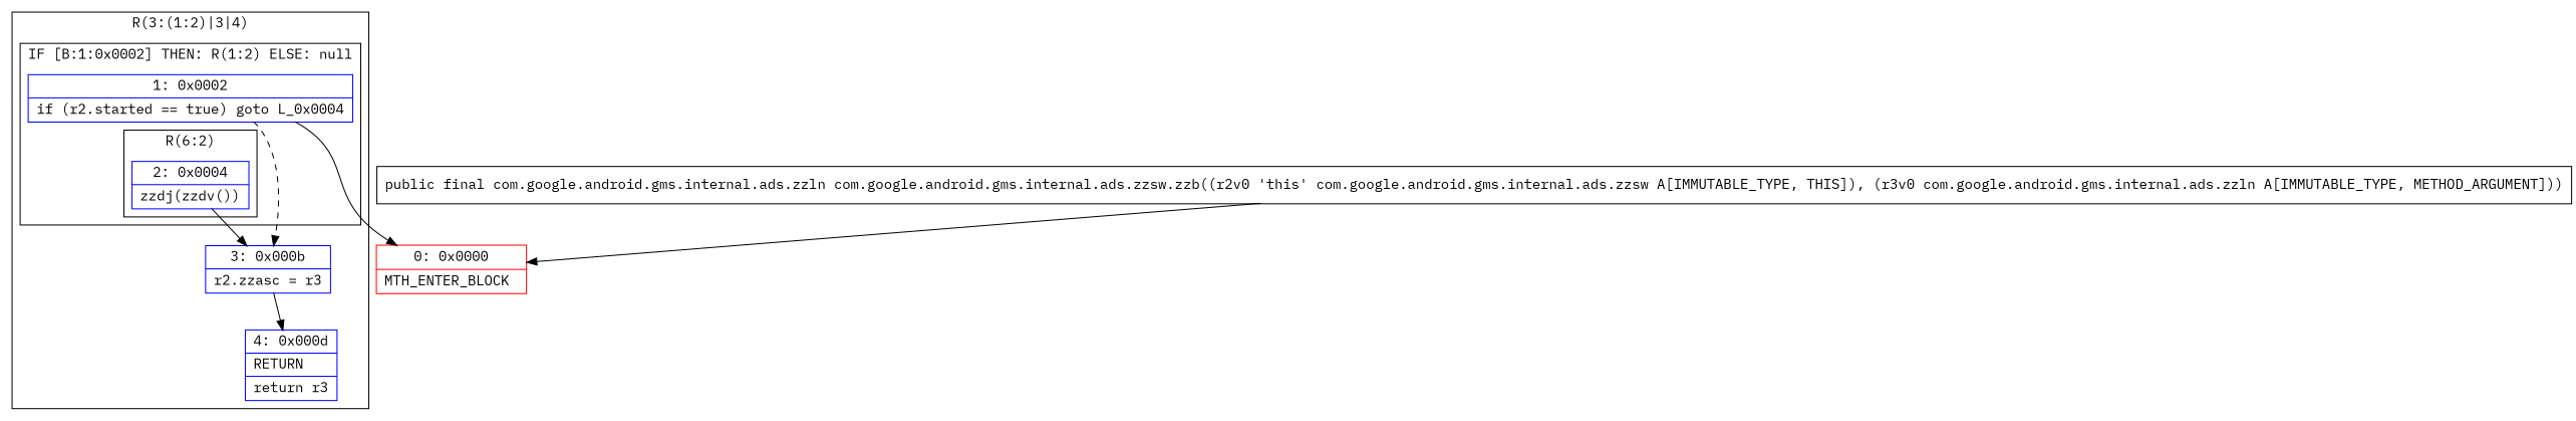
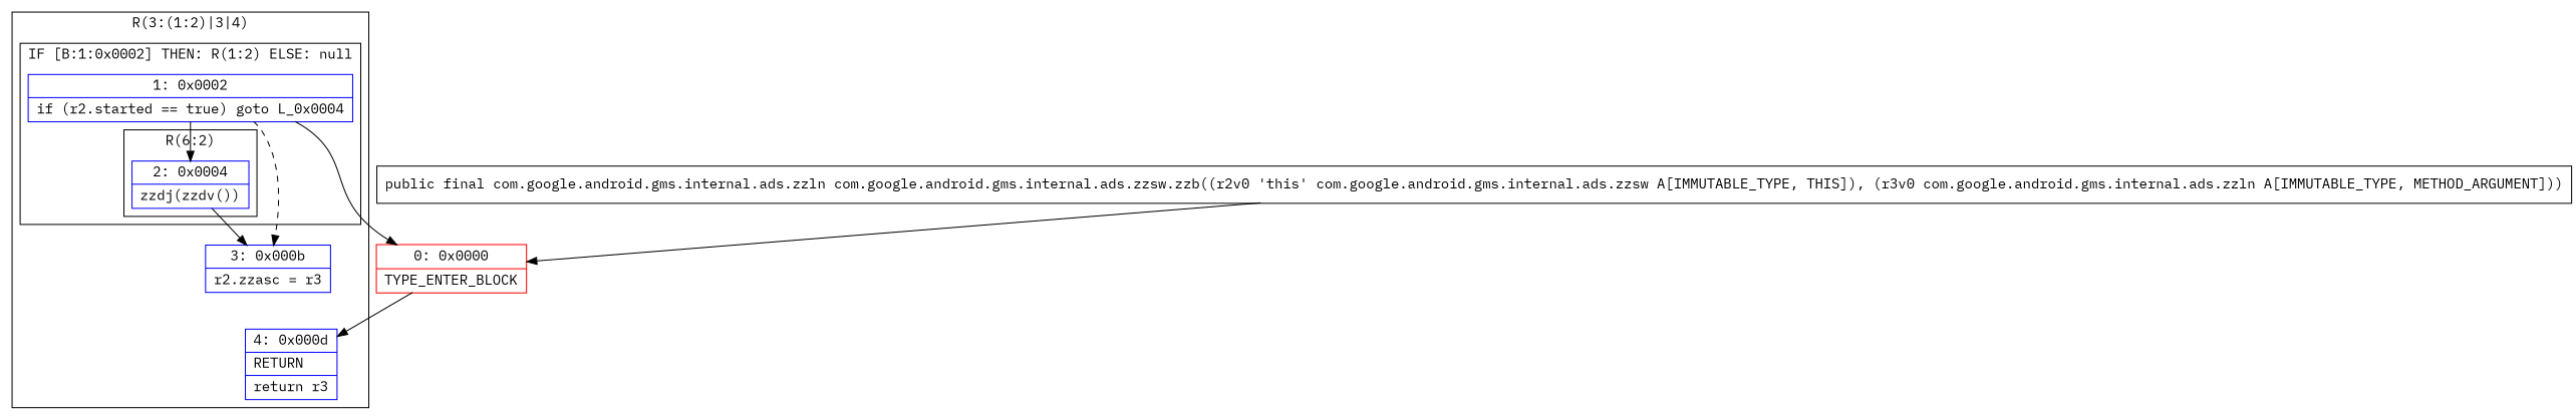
  digraph {
    fontname="IBM Plex Mono"
    node [color=blue fontname="IBM Plex Mono" shape=record]
    edge [fontname="IBM Plex Mono"]
    n1 [label="{2\:\ 0x0004|zzdj(zzdv())\l}"]
    n2 [label="{1\:\ 0x0002|if (r2.started == true) goto L_0x0004\l}"]
    n3 [label="{3\:\ 0x000b|r2.zzasc = r3\l}"]
    n4 [label="{4\:\ 0x000d|RETURN\l|return r3\l}"]
-   n5 [color=red label="{0\:\ 0x0000|MTH_ENTER_BLOCK\l}"]
+   n5 [color=red label="{0\:\ 0x0000|TYPE_ENTER_BLOCK\l}"]
    n6 [label="{public final com.google.android.gms.internal.ads.zzln com.google.android.gms.internal.ads.zzsw.zzb((r2v0 'this' com.google.android.gms.internal.ads.zzsw A[IMMUTABLE_TYPE, THIS]), (r3v0 com.google.android.gms.internal.ads.zzln A[IMMUTABLE_TYPE, METHOD_ARGUMENT])) }" color=""]
    subgraph cluster_1 {
      label="R(3:(1:2)|3|4)"
      n3
      n4
      subgraph cluster_2 {
        label="IF [B:1:0x0002] THEN: R(1:2) ELSE: null"
        n2
        subgraph cluster_3 {
          label="R(6:2)"
          n1
        }
      }
    }
    n1 -> n3
+   n2 -> n1
    n2 -> n3 [style=dashed]
    n2 -> n5
-   n3 -> n4
+   n5 -> n4
    n6 -> n5
  }
